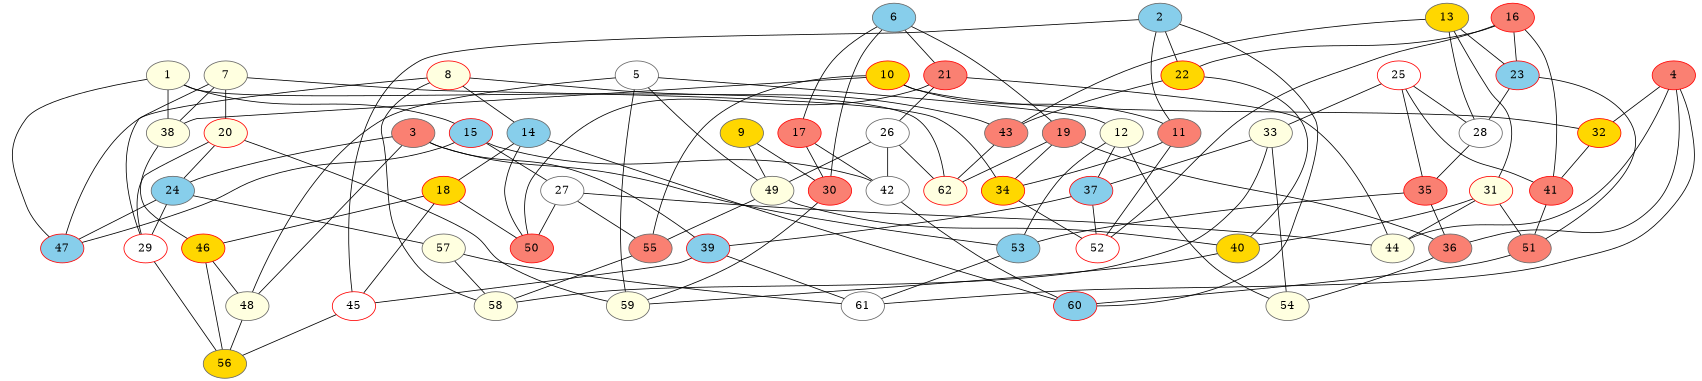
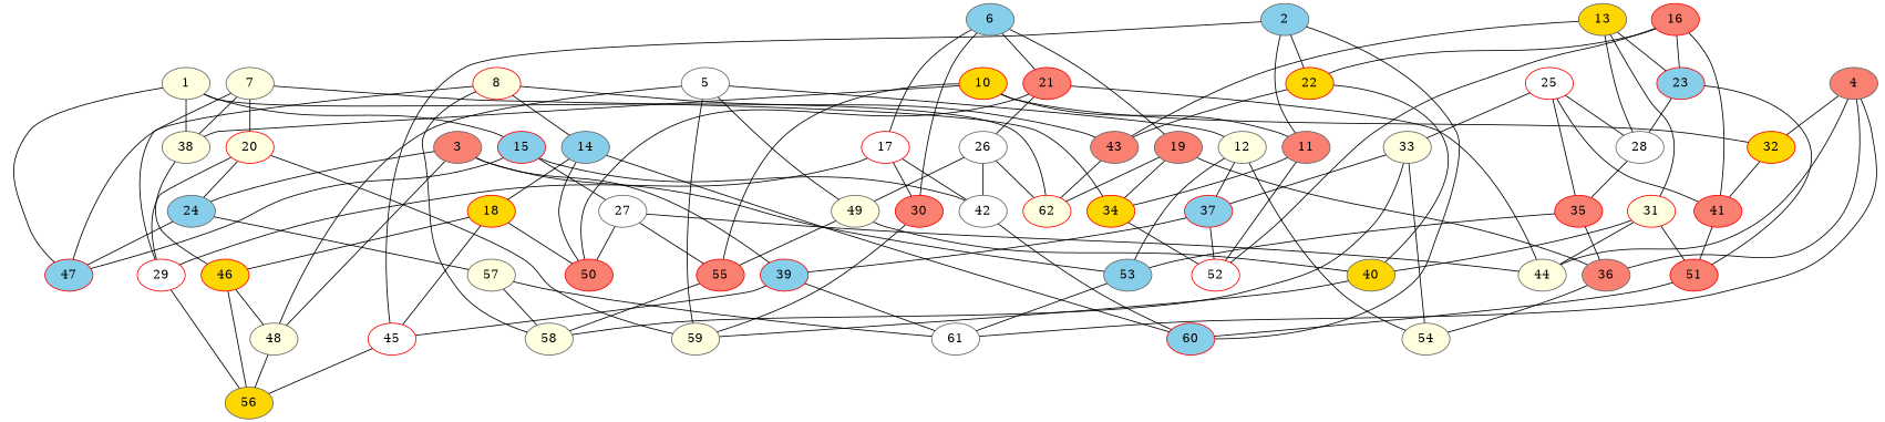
  graph {
    node [color=gray40 fillcolor=lightyellow style=filled]
    15 [color=red fillcolor=skyblue]
    1
    38
    47 [color=red fillcolor=skyblue]
    62 [color=red]
    27 [fillcolor=white]
    42 [fillcolor=white]
    46 [color=red fillcolor=gold]
    2 [fillcolor=skyblue]
    11 [fillcolor=salmon]
    22 [color=red fillcolor=gold]
    45 [color=red fillcolor=white]
    60 [color=red fillcolor=skyblue]
    34 [color=red fillcolor=gold]
    52 [color=red fillcolor=white]
    43 [fillcolor=salmon]
    40 [fillcolor=gold]
    56 [fillcolor=gold]
    3 [fillcolor=salmon]
    24 [fillcolor=skyblue]
    39 [color=red fillcolor=skyblue]
    48
    53 [fillcolor=skyblue]
    57
    61 [fillcolor=white]
-   4 [color=red fillcolor=salmon]
+   4 [fillcolor=salmon]
    32 [color=red fillcolor=gold]
    36 [fillcolor=salmon]
    44
    41 [color=red fillcolor=salmon]
    54
    5 [fillcolor=white]
    12
    49
    59
    37 [color=red fillcolor=skyblue]
-   55 [fillcolor=salmon]
+   55 [color=red fillcolor=salmon]
    6 [fillcolor=skyblue]
-   17 [color=red fillcolor=salmon]
+   17 [color=red fillcolor=white]
    19 [fillcolor=salmon]
    21 [color=red fillcolor=salmon]
    30 [color=red fillcolor=salmon]
    29 [color=red fillcolor=white]
    50 [color=red fillcolor=salmon]
    26 [fillcolor=white]
    7
    20 [color=red]
    8 [color=red]
    14 [fillcolor=skyblue]
    58
    18 [color=red fillcolor=gold]
-   9 [fillcolor=gold]
    10 [color=red fillcolor=gold]
    13 [fillcolor=gold]
    23 [color=red fillcolor=skyblue]
    28 [fillcolor=white]
    31 [color=red]
-   51 [fillcolor=salmon]
+   51 [color=red fillcolor=salmon]
    35 [color=red fillcolor=salmon]
    16 [color=red fillcolor=salmon]
    25 [color=red fillcolor=white]
    33
    15 -- 47
    15 -- 27
    15 -- 42
    1 -- 15
    1 -- 38
    1 -- 47
    1 -- 62
    38 -- 46
    27 -- 44
    27 -- 55
    27 -- 50
    42 -- 60
    46 -- 56
    46 -- 48
    2 -- 11
    2 -- 22
    2 -- 45
    2 -- 60
    11 -- 34
    11 -- 52
    22 -- 43
    22 -- 40
    45 -- 56
    34 -- 52
    43 -- 62
    40 -- 59
    3 -- 24
    3 -- 39
    3 -- 48
    3 -- 53
    24 -- 47
    24 -- 57
    39 -- 45
    39 -- 61
    48 -- 56
    53 -- 61
    57 -- 61
    57 -- 58
    4 -- 61
    4 -- 32
    4 -- 36
    4 -- 44
    32 -- 41
    36 -- 54
    41 -- 51
    5 -- 48
    5 -- 12
    5 -- 49
    5 -- 59
    12 -- 53
    12 -- 54
    12 -- 37
    49 -- 40
    49 -- 55
    37 -- 52
    37 -- 39
    55 -- 58
    6 -- 17
    6 -- 19
    6 -- 21
    6 -- 30
    17 -- 42
    17 -- 30
-   24 -- 29
+   17 -- 29
    19 -- 62
    19 -- 34
    19 -- 36
    21 -- 44
    21 -- 50
    21 -- 26
    30 -- 59
    29 -- 56
    26 -- 62
    26 -- 42
    26 -- 49
    7 -- 38
    7 -- 34
    7 -- 29
    7 -- 20
    20 -- 24
    20 -- 59
    20 -- 29
    8 -- 47
    8 -- 43
    8 -- 14
    8 -- 58
    14 -- 60
    14 -- 50
    14 -- 18
    18 -- 46
    18 -- 45
    18 -- 50
-   9 -- 49
-   9 -- 30
    10 -- 38
    10 -- 11
    10 -- 32
    10 -- 55
    13 -- 43
    13 -- 23
    13 -- 28
    13 -- 31
    23 -- 28
    23 -- 51
    28 -- 35
    31 -- 40
    31 -- 44
    31 -- 51
    51 -- 60
    35 -- 53
    35 -- 36
    16 -- 22
    16 -- 52
    16 -- 41
    16 -- 23
    25 -- 41
    25 -- 28
    25 -- 35
    25 -- 33
    33 -- 54
    33 -- 37
    33 -- 58
  }
